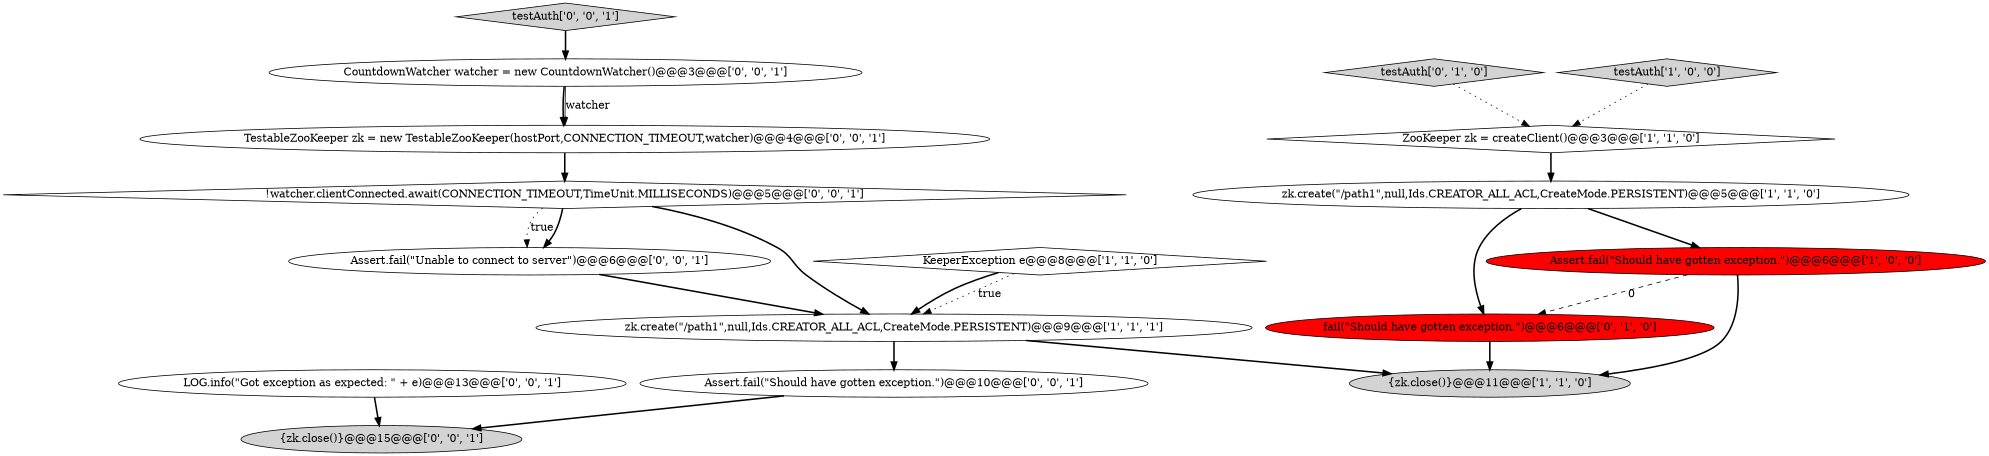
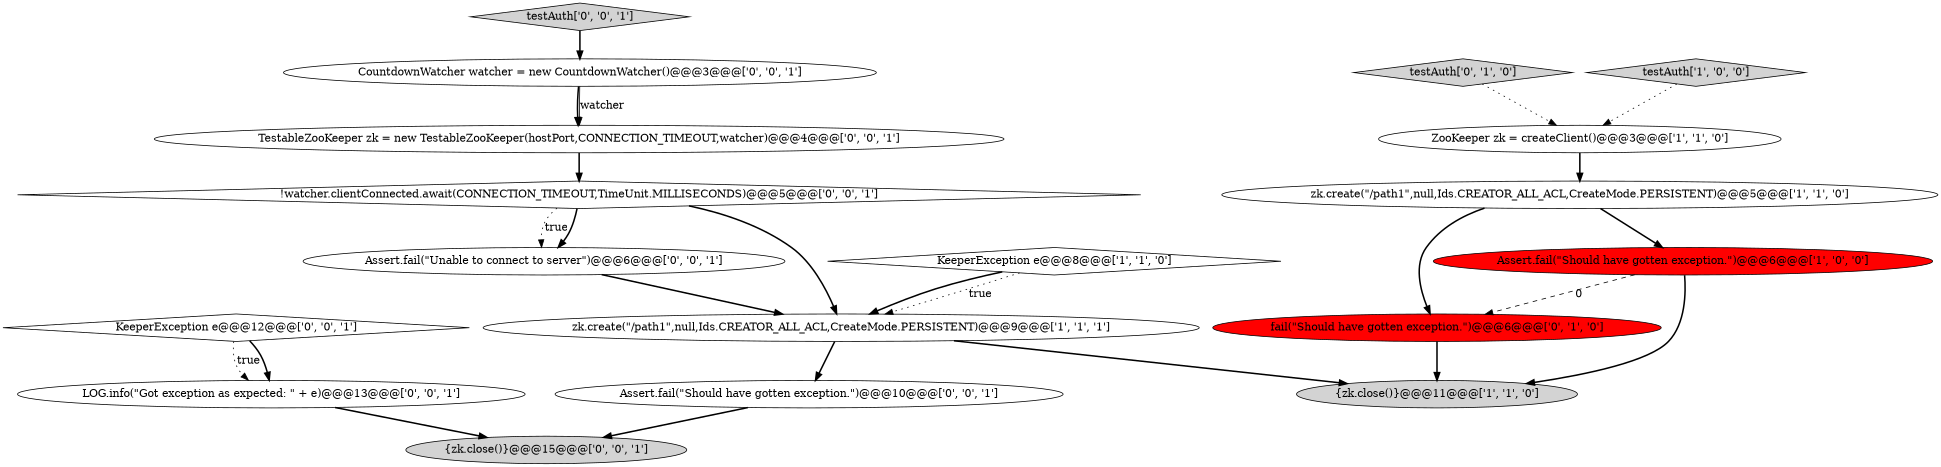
  digraph {
    node [fillcolor=white shape=ellipse style=filled]
    edge [style=bold]
-   n1 [label="ZooKeeper zk = createClient()@@@3@@@['1', '1', '0']" shape=diamond]
+   n1 [label="ZooKeeper zk = createClient()@@@3@@@['1', '1', '0']"]
    n2 [label="zk.create(\"/path1\",null,Ids.CREATOR_ALL_ACL,CreateMode.PERSISTENT)@@@5@@@['1', '1', '0']"]
    n3 [fillcolor=red label="fail(\"Should have gotten exception.\")@@@6@@@['0', '1', '0']"]
    n4 [fillcolor=red label="Assert.fail(\"Should have gotten exception.\")@@@6@@@['1', '0', '0']"]
    n5 [fillcolor=lightgray label="testAuth['0', '1', '0']" shape=diamond]
    n6 [fillcolor=lightgray label="{zk.close()}@@@11@@@['1', '1', '0']"]
    n7 [label="!watcher.clientConnected.await(CONNECTION_TIMEOUT,TimeUnit.MILLISECONDS)@@@5@@@['0', '0', '1']" shape=diamond]
    n8 [label="Assert.fail(\"Unable to connect to server\")@@@6@@@['0', '0', '1']"]
    n9 [label="zk.create(\"/path1\",null,Ids.CREATOR_ALL_ACL,CreateMode.PERSISTENT)@@@9@@@['1', '1', '1']"]
    n10 [label="Assert.fail(\"Should have gotten exception.\")@@@10@@@['0', '0', '1']"]
    n11 [label="TestableZooKeeper zk = new TestableZooKeeper(hostPort,CONNECTION_TIMEOUT,watcher)@@@4@@@['0', '0', '1']"]
    n12 [fillcolor=lightgray label="{zk.close()}@@@15@@@['0', '0', '1']"]
    n13 [label="CountdownWatcher watcher = new CountdownWatcher()@@@3@@@['0', '0', '1']"]
    n14 [label="LOG.info(\"Got exception as expected: \" + e)@@@13@@@['0', '0', '1']"]
    n15 [fillcolor=lightgray label="testAuth['0', '0', '1']" shape=diamond]
+   n16 [label="KeeperException e@@@12@@@['0', '0', '1']" shape=diamond]
    n17 [label="KeeperException e@@@8@@@['1', '1', '0']" shape=diamond]
    n18 [fillcolor=lightgray label="testAuth['1', '0', '0']" shape=diamond]
    n1 -> n2
    n2 -> n3
    n2 -> n4
    n3 -> n6
    n4 -> n3 [label=0 style=dashed]
    n4 -> n6
    n5 -> n1 [style=dotted]
    n7 -> n8 [label=true style=dotted]
    n7 -> n8
    n7 -> n9
    n8 -> n9
    n9 -> n6
    n9 -> n10
    n10 -> n12
    n11 -> n7
    n13 -> n11
    n13 -> n11 [label=watcher style=solid]
    n14 -> n12
    n15 -> n13
+   n16 -> n14 [label=true style=dotted]
+   n16 -> n14
    n17 -> n9
    n17 -> n9 [label=true style=dotted]
    n18 -> n1 [style=dotted]
  }
